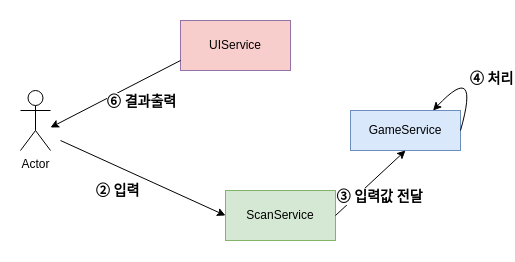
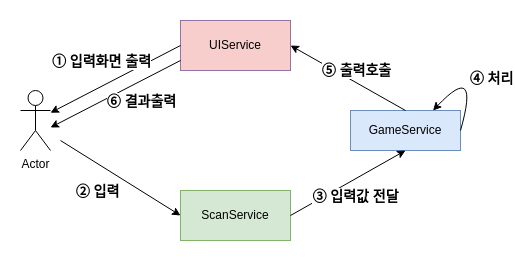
  <mxCell id="0" />
  <mxCell id="1" parent="0" />
  <mxCell id="2" value="Actor" style="shape=umlActor;verticalLabelPosition=bottom;verticalAlign=top;html=1;" vertex="1" parent="1"><mxGeometry x="20" y="90" width="30" height="60" as="geometry" /></mxCell>
  <mxCell id="3" value="UIService" style="html=1;whiteSpace=wrap;fillColor=#f8cecc;strokeColor=#9673a6;" vertex="1" parent="1"><mxGeometry x="180" y="20" width="110" height="50" as="geometry" /></mxCell>
  <mxCell id="4" value="GameService" style="html=1;whiteSpace=wrap;fillColor=#dae8fc;strokeColor=#6c8ebf;" vertex="1" parent="1"><mxGeometry x="350" y="110" width="110" height="40" as="geometry" /></mxCell>
- <mxCell id="5" value="ScanService" style="html=1;whiteSpace=wrap;fillColor=#d5e8d4;strokeColor=#82b366;" vertex="1" parent="1"><mxGeometry x="225" y="190" width="110" height="50" as="geometry" /></mxCell>
+ <mxCell id="5" value="ScanService" style="html=1;whiteSpace=wrap;fillColor=#d5e8d4;strokeColor=#82b366;" vertex="1" parent="1"><mxGeometry x="180" y="190" width="110" height="50" as="geometry" /></mxCell>
+ <mxCell id="6" value="" style="endArrow=classic;html=1;rounded=0;exitX=0;exitY=0.5;exitDx=0;exitDy=0;" edge="1" parent="1" source="3" target="2"><mxGeometry width="50" height="50" relative="1" as="geometry"><mxPoint x="490" y="200" as="sourcePoint" /><mxPoint x="540" y="150" as="targetPoint" /></mxGeometry></mxCell>
+ <mxCell id="7" value="① 입력화면 출력" style="edgeLabel;html=1;align=center;verticalAlign=middle;resizable=0;points=[];fontSize=14;fontFamily=Helvetica;fontStyle=1" vertex="1" connectable="0" parent="6"><mxGeometry x="-0.071" y="1" relative="1" as="geometry"><mxPoint x="-20" y="-17" as="offset" /></mxGeometry></mxCell>
  <mxCell id="8" value="" style="endArrow=classic;html=1;rounded=0;entryX=0;entryY=0.5;entryDx=0;entryDy=0;" edge="1" parent="1" target="5"><mxGeometry width="50" height="50" relative="1" as="geometry"><mxPoint x="60" y="140" as="sourcePoint" /><mxPoint x="180" y="225" as="targetPoint" /></mxGeometry></mxCell>
  <mxCell id="9" value="② 입력" style="edgeLabel;html=1;align=center;verticalAlign=middle;resizable=0;points=[];fontSize=14;fontFamily=Helvetica;fontStyle=1" vertex="1" connectable="0" parent="8"><mxGeometry x="-0.071" y="1" relative="1" as="geometry"><mxPoint x="-20" y="16" as="offset" /></mxGeometry></mxCell>
  <mxCell id="10" value="" style="endArrow=classic;html=1;rounded=0;entryX=0.5;entryY=1;entryDx=0;entryDy=0;exitX=1;exitY=0.5;exitDx=0;exitDy=0;" edge="1" parent="1" source="5" target="4"><mxGeometry width="50" height="50" relative="1" as="geometry"><mxPoint x="310" y="235" as="sourcePoint" /><mxPoint x="425" y="180" as="targetPoint" /></mxGeometry></mxCell>
  <mxCell id="11" value="③ 입력값 전달" style="edgeLabel;html=1;align=center;verticalAlign=middle;resizable=0;points=[];fontSize=14;fontFamily=Helvetica;fontStyle=1" vertex="1" connectable="0" parent="10"><mxGeometry x="-0.071" y="1" relative="1" as="geometry"><mxPoint x="12" y="11" as="offset" /></mxGeometry></mxCell>
  <mxCell id="12" value="" style="endArrow=classic;html=1;rounded=0;exitX=1;exitY=0.5;exitDx=0;exitDy=0;edgeStyle=orthogonalEdgeStyle;curved=1;entryX=0.75;entryY=0;entryDx=0;entryDy=0;" edge="1" parent="1" source="4" target="4"><mxGeometry width="50" height="50" relative="1" as="geometry"><mxPoint x="490" y="130" as="sourcePoint" /><mxPoint x="510" y="50" as="targetPoint" /><Array as="points"><mxPoint x="480" y="60" /></Array></mxGeometry></mxCell>
  <mxCell id="13" value="④ 처리" style="edgeLabel;html=1;align=center;verticalAlign=middle;resizable=0;points=[];fontSize=14;fontFamily=Helvetica;fontStyle=1" vertex="1" connectable="0" parent="12"><mxGeometry x="-0.071" y="1" relative="1" as="geometry"><mxPoint x="13" y="11" as="offset" /></mxGeometry></mxCell>
+ <mxCell id="14" value="" style="endArrow=classic;html=1;rounded=0;entryX=1;entryY=0.5;entryDx=0;entryDy=0;exitX=0.5;exitY=0;exitDx=0;exitDy=0;" edge="1" parent="1" source="4" target="3"><mxGeometry width="50" height="50" relative="1" as="geometry"><mxPoint x="290" y="90" as="sourcePoint" /><mxPoint x="405" y="35" as="targetPoint" /></mxGeometry></mxCell>
+ <mxCell id="15" value="⑤ 출력호출" style="edgeLabel;html=1;align=center;verticalAlign=middle;resizable=0;points=[];fontSize=14;fontFamily=Helvetica;fontStyle=1" vertex="1" connectable="0" parent="14"><mxGeometry x="-0.071" y="1" relative="1" as="geometry"><mxPoint x="4" y="-11" as="offset" /></mxGeometry></mxCell>
  <mxCell id="16" value="" style="endArrow=classic;html=1;rounded=0;exitX=0;exitY=0.5;exitDx=0;exitDy=0;" edge="1" parent="1"><mxGeometry width="50" height="50" relative="1" as="geometry"><mxPoint x="180" y="60" as="sourcePoint" /><mxPoint x="50" y="127" as="targetPoint" /></mxGeometry></mxCell>
  <mxCell id="17" value="⑥ 결과출력" style="edgeLabel;html=1;align=center;verticalAlign=middle;resizable=0;points=[];fontSize=14;fontFamily=Helvetica;fontStyle=1" vertex="1" connectable="0" parent="16"><mxGeometry x="-0.071" y="1" relative="1" as="geometry"><mxPoint x="20" y="8" as="offset" /></mxGeometry></mxCell>
